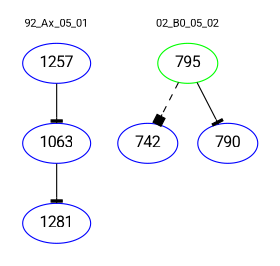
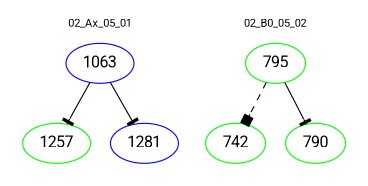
  digraph {
    fontname=Roboto
    node [color=blue fontname=Roboto]
    edge [arrowhead=tee color=black fontname=Roboto style=solid]
    n1 [label=1063]
-   n2 [label=1257]
+   n2 [color=green label=1257]
    n3 [label=1281]
    n4 [color=green label=795]
-   n5 [label=742]
-   n6 [label=790]
+   n5 [color=green label=742]
+   n6 [color=green label=790]
    subgraph cluster_1 {
      color=white
      fontsize=10
-     label="92_Ax_05_01"
+     label="02_Ax_05_01"
      n1
      n2
      n3
    }
    subgraph cluster_2 {
      color=white
      fontsize=10
      label="02_B0_05_02"
      n4
      n5
      n6
    }
-   n2 -> n1
+   n1 -> n2
    n1 -> n3
    n4 -> n5 [arrowhead=box style=dashed]
    n4 -> n6
  }
